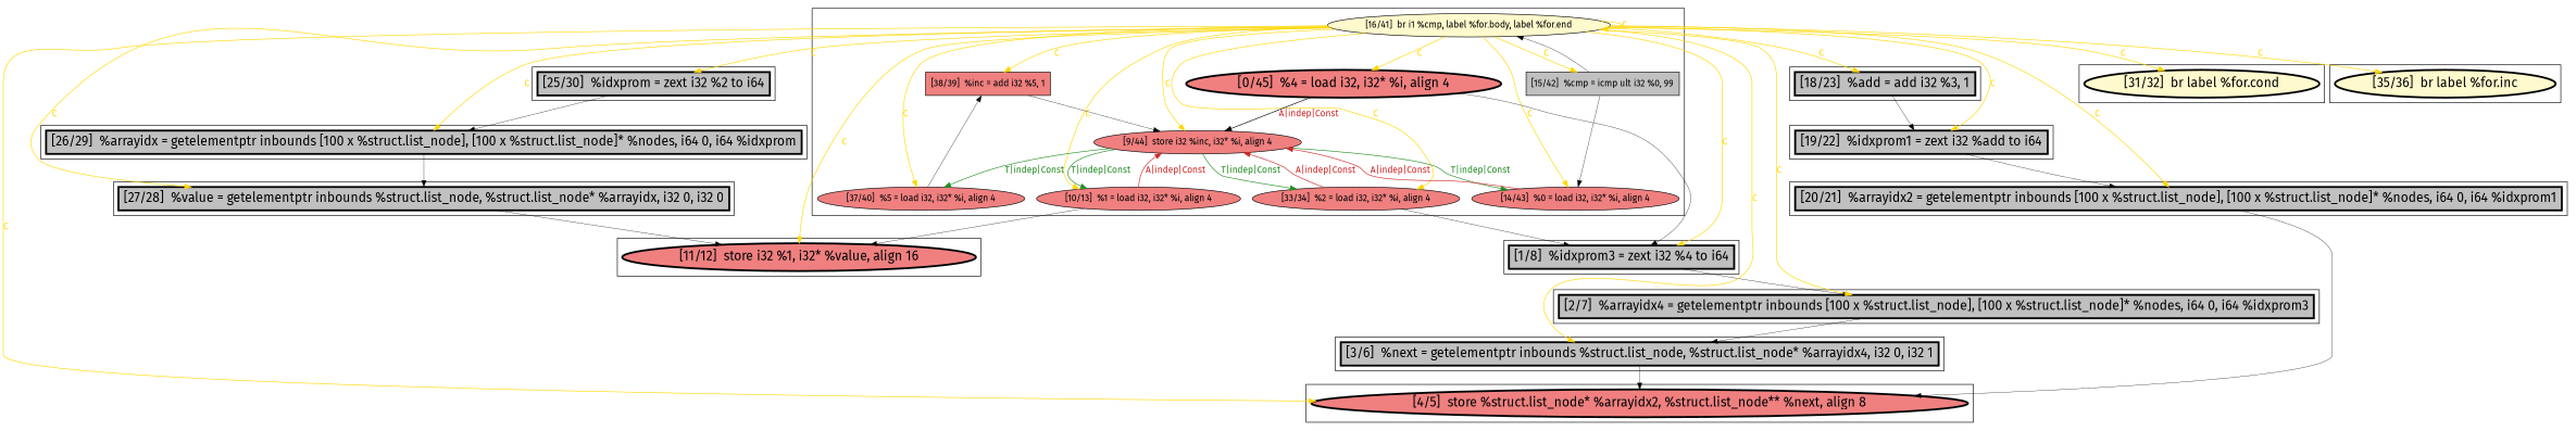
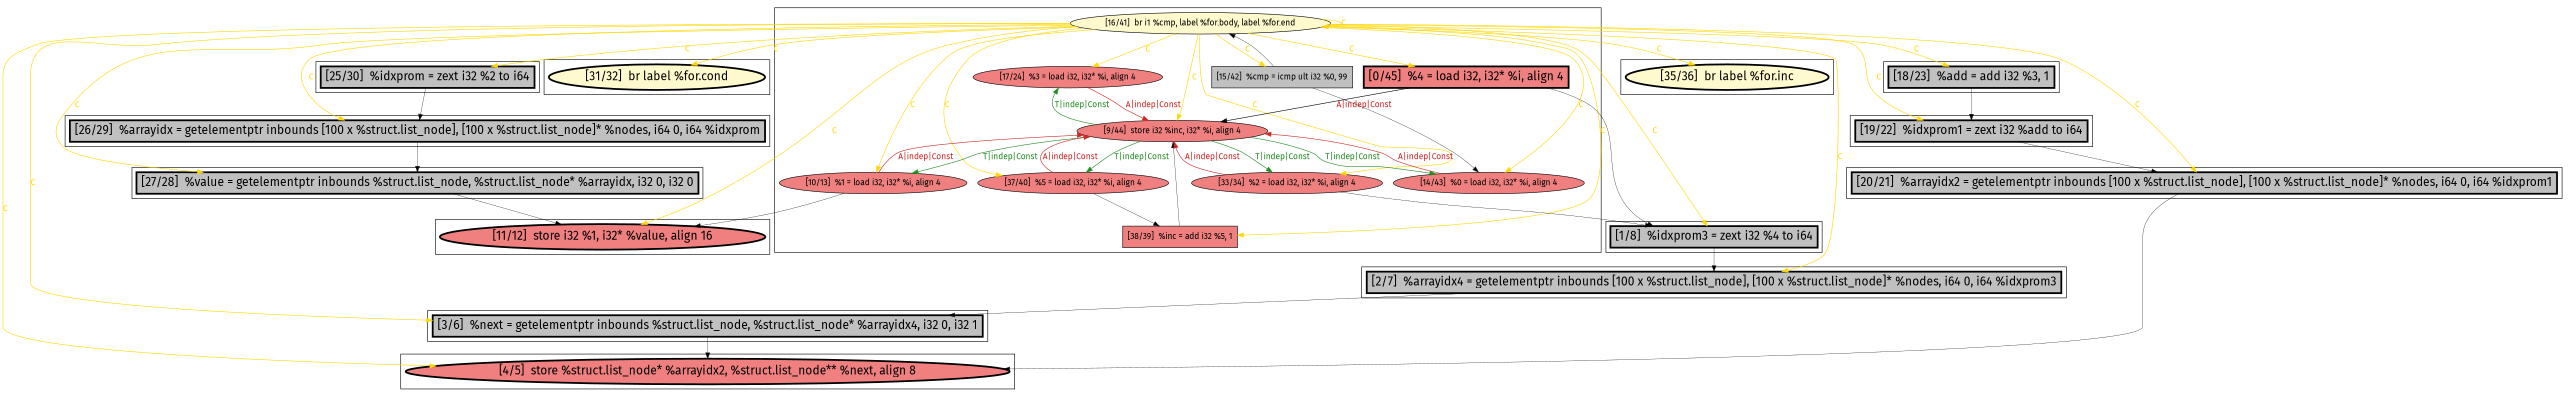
  digraph {
    fontname="Fira Sans"
    node [fillcolor=grey fontname="Fira Sans" fontsize=20 penwidth=3.0 shape=ellipse style=filled]
    edge [color=gold fontcolor=gold fontname="Fira Sans" penwidth=1.0 style=solid]
    n1 [label="[26/29]  %arrayidx = getelementptr inbounds [100 x %struct.list_node], [100 x %struct.list_node]* %nodes, i64 0, i64 %idxprom" shape=rectangle]
    n2 [label="[2/7]  %arrayidx4 = getelementptr inbounds [100 x %struct.list_node], [100 x %struct.list_node]* %nodes, i64 0, i64 %idxprom3" shape=rectangle]
    n3 [label="[25/30]  %idxprom = zext i32 %2 to i64" shape=rectangle]
    n4 [label="[1/8]  %idxprom3 = zext i32 %4 to i64" shape=rectangle]
    n5 [fillcolor=lemonchiffon label="[31/32]  br label %for.cond"]
    n6 [fillcolor=lemonchiffon label="[16/41]  br i1 %cmp, label %for.body, label %for.end" fontsize="" penwidth=""]
+   n7 [fillcolor=lightcoral label="[17/24]  %3 = load i32, i32* %i, align 4" fontsize="" penwidth=""]
    n8 [fillcolor=lightcoral label="[38/39]  %inc = add i32 %5, 1" shape=rectangle fontsize="" penwidth=""]
    n9 [fillcolor=lightcoral label="[9/44]  store i32 %inc, i32* %i, align 4" fontsize="" penwidth=""]
-   n10 [fillcolor=lightcoral label="[0/45]  %4 = load i32, i32* %i, align 4"]
+   n10 [fillcolor=lightcoral label="[0/45]  %4 = load i32, i32* %i, align 4" shape=box]
    n11 [fillcolor=lightcoral label="[33/34]  %2 = load i32, i32* %i, align 4" fontsize="" penwidth=""]
    n12 [fillcolor=lightcoral label="[14/43]  %0 = load i32, i32* %i, align 4" fontsize="" penwidth=""]
    n13 [fillcolor=lightcoral label="[10/13]  %1 = load i32, i32* %i, align 4" fontsize="" penwidth=""]
    n14 [fillcolor=lightcoral label="[37/40]  %5 = load i32, i32* %i, align 4" fontsize="" penwidth=""]
    n15 [label="[15/42]  %cmp = icmp ult i32 %0, 99" shape=rectangle fontsize="" penwidth=""]
    n16 [label="[27/28]  %value = getelementptr inbounds %struct.list_node, %struct.list_node* %arrayidx, i32 0, i32 0" shape=rectangle]
    n17 [fillcolor=lightcoral label="[4/5]  store %struct.list_node* %arrayidx2, %struct.list_node** %next, align 8"]
    n18 [label="[19/22]  %idxprom1 = zext i32 %add to i64" shape=rectangle]
    n19 [fillcolor=lemonchiffon label="[35/36]  br label %for.inc"]
    n20 [fillcolor=lightcoral label="[11/12]  store i32 %1, i32* %value, align 16"]
    n21 [label="[20/21]  %arrayidx2 = getelementptr inbounds [100 x %struct.list_node], [100 x %struct.list_node]* %nodes, i64 0, i64 %idxprom1" shape=rectangle]
    n22 [label="[3/6]  %next = getelementptr inbounds %struct.list_node, %struct.list_node* %arrayidx4, i32 0, i32 1" shape=rectangle]
    n23 [label="[18/23]  %add = add i32 %3, 1" shape=rectangle]
    subgraph cluster_1 {
      n1
    }
    subgraph cluster_2 {
      n2
    }
    subgraph cluster_3 {
      n3
    }
    subgraph cluster_4 {
      n4
    }
    subgraph cluster_5 {
      n5
    }
    subgraph cluster_6 {
      n6
+     n7
      n8
      n9
      n10
      n11
      n12
      n13
      n14
      n15
    }
    subgraph cluster_7 {
      n16
    }
    subgraph cluster_8 {
      n17
    }
    subgraph cluster_9 {
      n18
    }
    subgraph cluster_10 {
      n19
    }
    subgraph cluster_11 {
      n20
    }
    subgraph cluster_12 {
      n21
    }
    subgraph cluster_13 {
      n22
    }
    subgraph cluster_14 {
      n23
    }
    n1 -> n16 [color=black fontcolor=black penwidth=0.5]
    n2 -> n22 [color=black fontcolor=black penwidth=0.5]
    n3 -> n1 [color=black fontcolor=black penwidth=0.5]
    n4 -> n2 [color=black fontcolor=black penwidth=0.5]
    n6 -> n1 [label=C]
    n6 -> n2 [label=C]
    n6 -> n3 [label=C]
    n6 -> n4 [label=C]
    n6 -> n5 [label=C]
    n6 -> n6 [label=C]
+   n6 -> n7 [label=C]
    n6 -> n8 [label=C]
    n6 -> n9 [label=C]
    n6 -> n10 [label=C]
    n6 -> n11 [label=C]
    n6 -> n12 [label=C]
    n6 -> n13 [label=C]
    n6 -> n14 [label=C]
    n6 -> n15 [label=C]
    n6 -> n16 [label=C]
    n6 -> n17 [label=C]
    n6 -> n18 [label=C]
    n6 -> n19 [label=C]
    n6 -> n20 [label=C]
    n6 -> n21 [label=C]
    n6 -> n22 [label=C]
    n6 -> n23 [label=C]
+   n7 -> n9 [color=firebrick3 fontcolor=firebrick3 label="A|indep|Const"]
    n8 -> n9 [color=black fontcolor=black penwidth=0.5]
+   n9 -> n7 [color=forestgreen fontcolor=forestgreen label="T|indep|Const"]
    n9 -> n11 [color=forestgreen fontcolor=forestgreen label="T|indep|Const"]
    n9 -> n12 [color=forestgreen fontcolor=forestgreen label="T|indep|Const"]
    n9 -> n13 [color=forestgreen fontcolor=forestgreen label="T|indep|Const"]
    n9 -> n14 [color=forestgreen fontcolor=forestgreen label="T|indep|Const"]
    n10 -> n4 [color=black fontcolor=black penwidth=0.5]
    n10 -> n9 [color=black fontcolor=firebrick3 label="A|indep|Const"]
    n11 -> n4 [color=black fontcolor=black penwidth=0.5]
    n11 -> n9 [color=firebrick3 fontcolor=firebrick3 label="A|indep|Const"]
    n12 -> n9 [color=firebrick3 fontcolor=firebrick3 label="A|indep|Const"]
    n13 -> n9 [color=firebrick3 fontcolor=firebrick3 label="A|indep|Const"]
    n13 -> n20 [color=black fontcolor=black penwidth=0.5]
    n14 -> n8 [color=black fontcolor=black penwidth=0.5]
+   n14 -> n9 [color=firebrick3 fontcolor=firebrick3 label="A|indep|Const"]
    n15 -> n6 [color=black fontcolor=black penwidth=0.5]
    n15 -> n12 [color=black fontcolor=black penwidth=0.5]
    n16 -> n20 [color=black fontcolor=black penwidth=0.5]
    n18 -> n21 [color=black fontcolor=black penwidth=0.5]
    n21 -> n17 [color=black fontcolor=black penwidth=0.5]
    n22 -> n17 [color=black fontcolor=black penwidth=0.5]
    n23 -> n18 [color=black fontcolor=black penwidth=0.5]
  }
